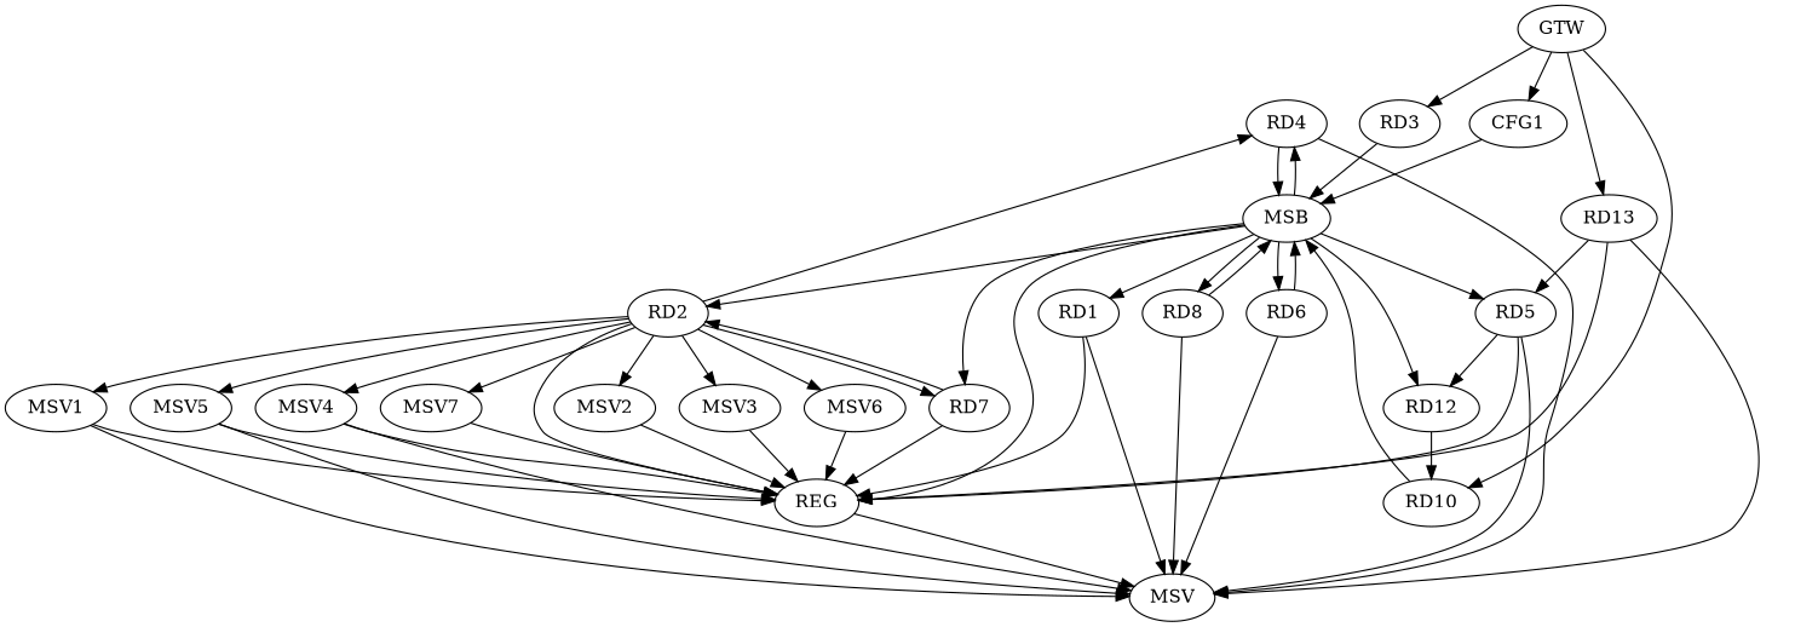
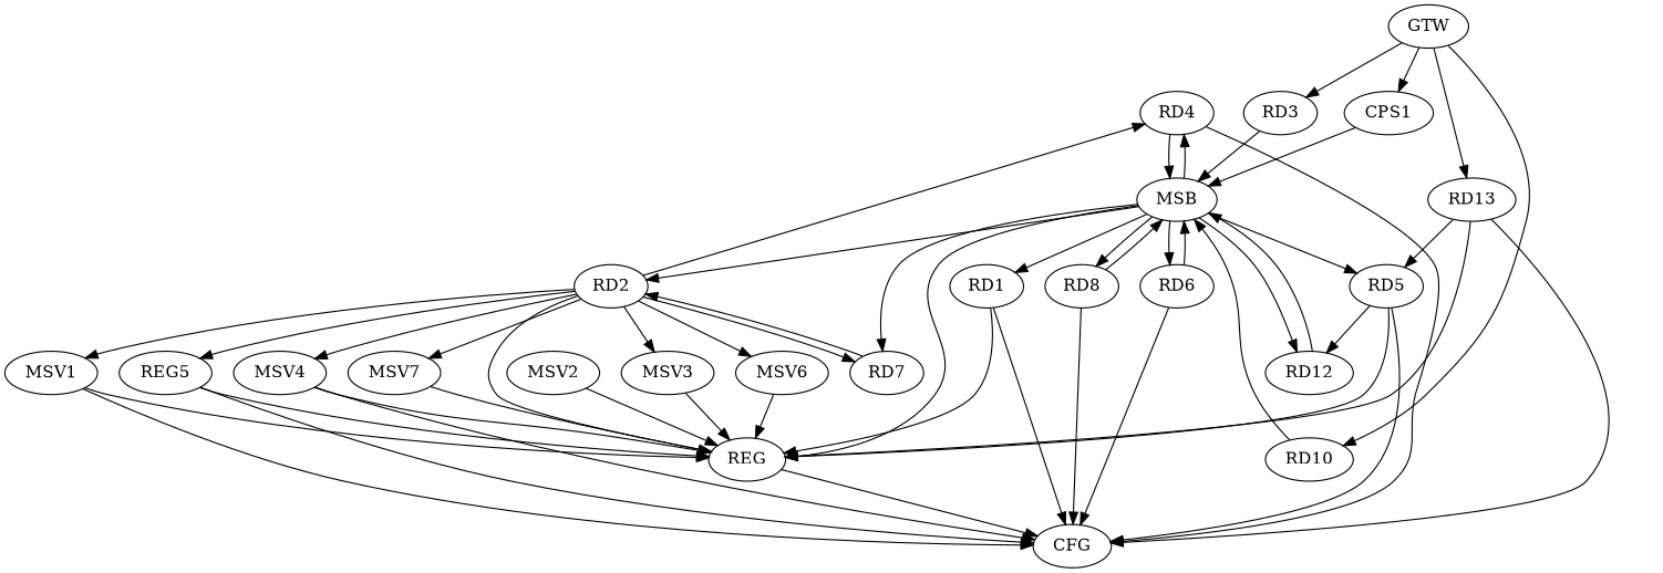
  strict digraph {
    n1 [label=RD1]
    n2 [label=REG]
-   n3 [label=MSV]
+   n3 [label=CFG]
    n4 [label=RD2]
    n5 [label=RD4]
    n6 [label=RD7]
    n7 [label=MSV1]
    n8 [label=MSV2]
    n9 [label=MSV3]
    n10 [label=MSV4]
-   n11 [label=MSV5]
+   n11 [label=REG5]
    n12 [label=MSV6]
    n13 [label=MSV7]
    n14 [label=MSB]
    n15 [label=RD3]
    n16 [label=RD5]
    n17 [label=RD12]
    n18 [label=RD6]
    n19 [label=RD8]
    n20 [label=RD10]
    n21 [label=RD13]
-   n22 [label=CFG1]
+   n22 [label=CPS1]
    n23 [label=GTW]
    n1 -> n2
    n1 -> n3
    n2 -> n3
    n4 -> n2
    n4 -> n5
    n4 -> n6
    n4 -> n7
-   n4 -> n8
    n4 -> n9
    n4 -> n10
    n4 -> n11
    n4 -> n12
    n4 -> n13
    n5 -> n3
    n5 -> n14
-   n6 -> n2
    n6 -> n4
    n7 -> n2
    n7 -> n3
    n8 -> n2
    n9 -> n2
    n10 -> n2
    n10 -> n3
    n11 -> n2
    n11 -> n3
    n12 -> n2
    n13 -> n2
    n14 -> n1
    n14 -> n2
    n14 -> n4
    n14 -> n5
    n14 -> n6
    n14 -> n16
    n14 -> n17
    n14 -> n18
    n14 -> n19
    n15 -> n14
    n16 -> n2
    n16 -> n3
    n16 -> n17
-   n17 -> n20
+   n17 -> n14
    n18 -> n3
    n18 -> n14
    n19 -> n3
    n19 -> n14
    n20 -> n14
    n21 -> n2
    n21 -> n3
    n21 -> n16
    n22 -> n14
    n23 -> n15
    n23 -> n20
    n23 -> n21
    n23 -> n22
  }
